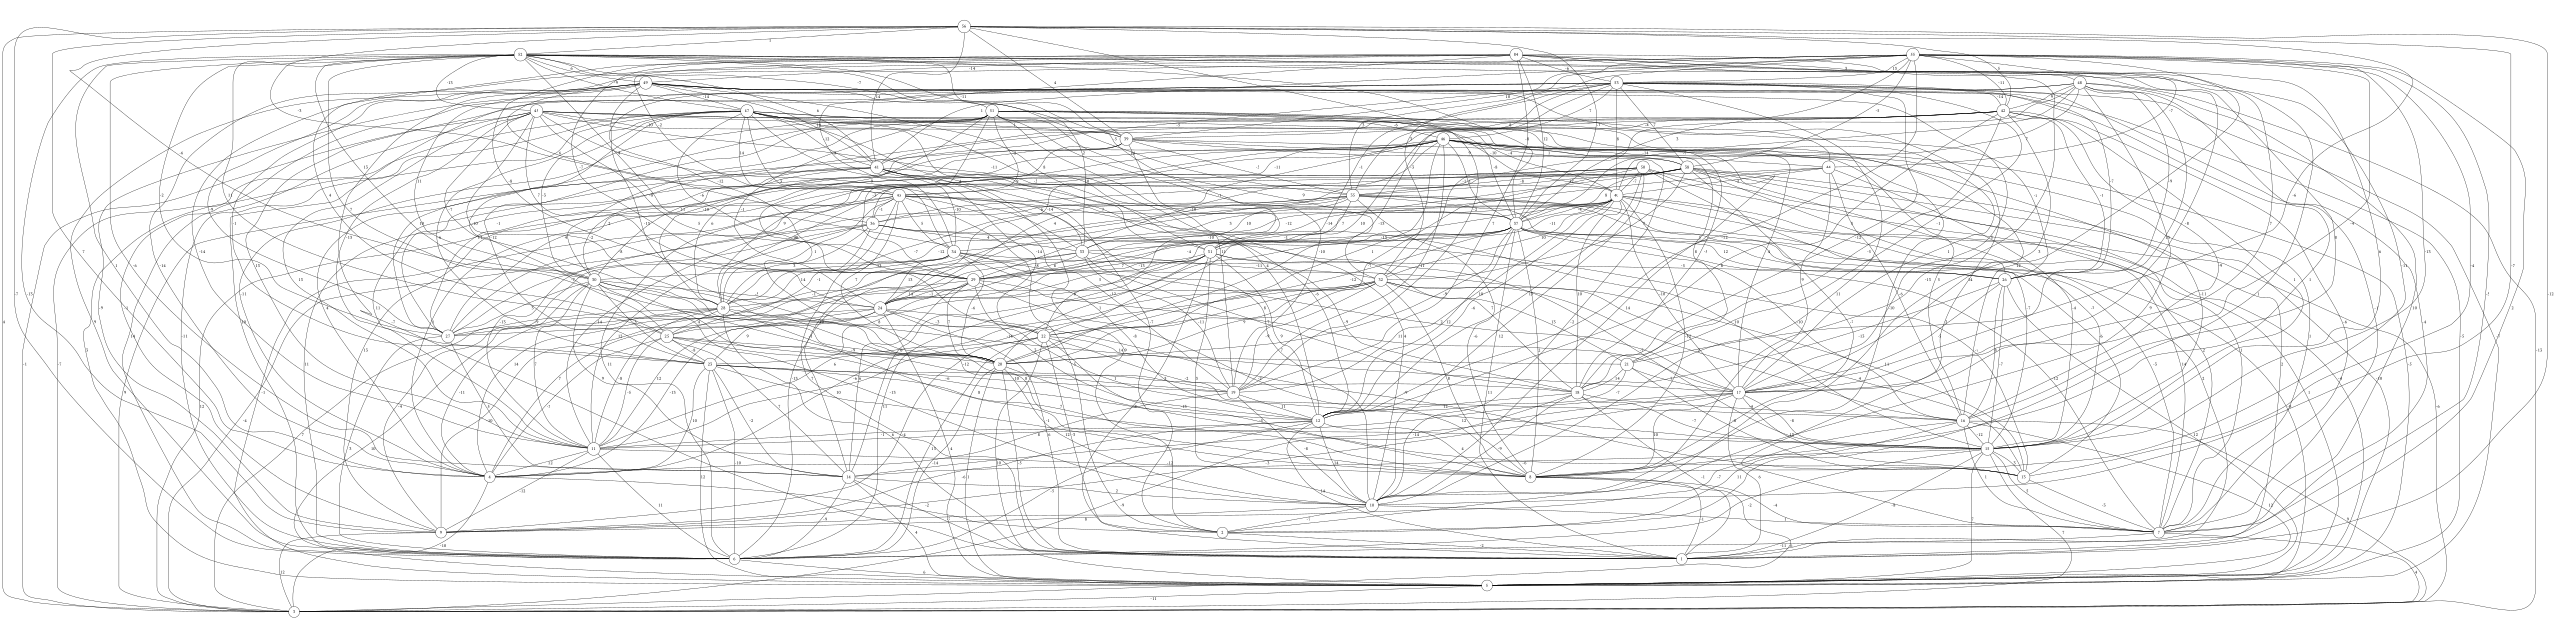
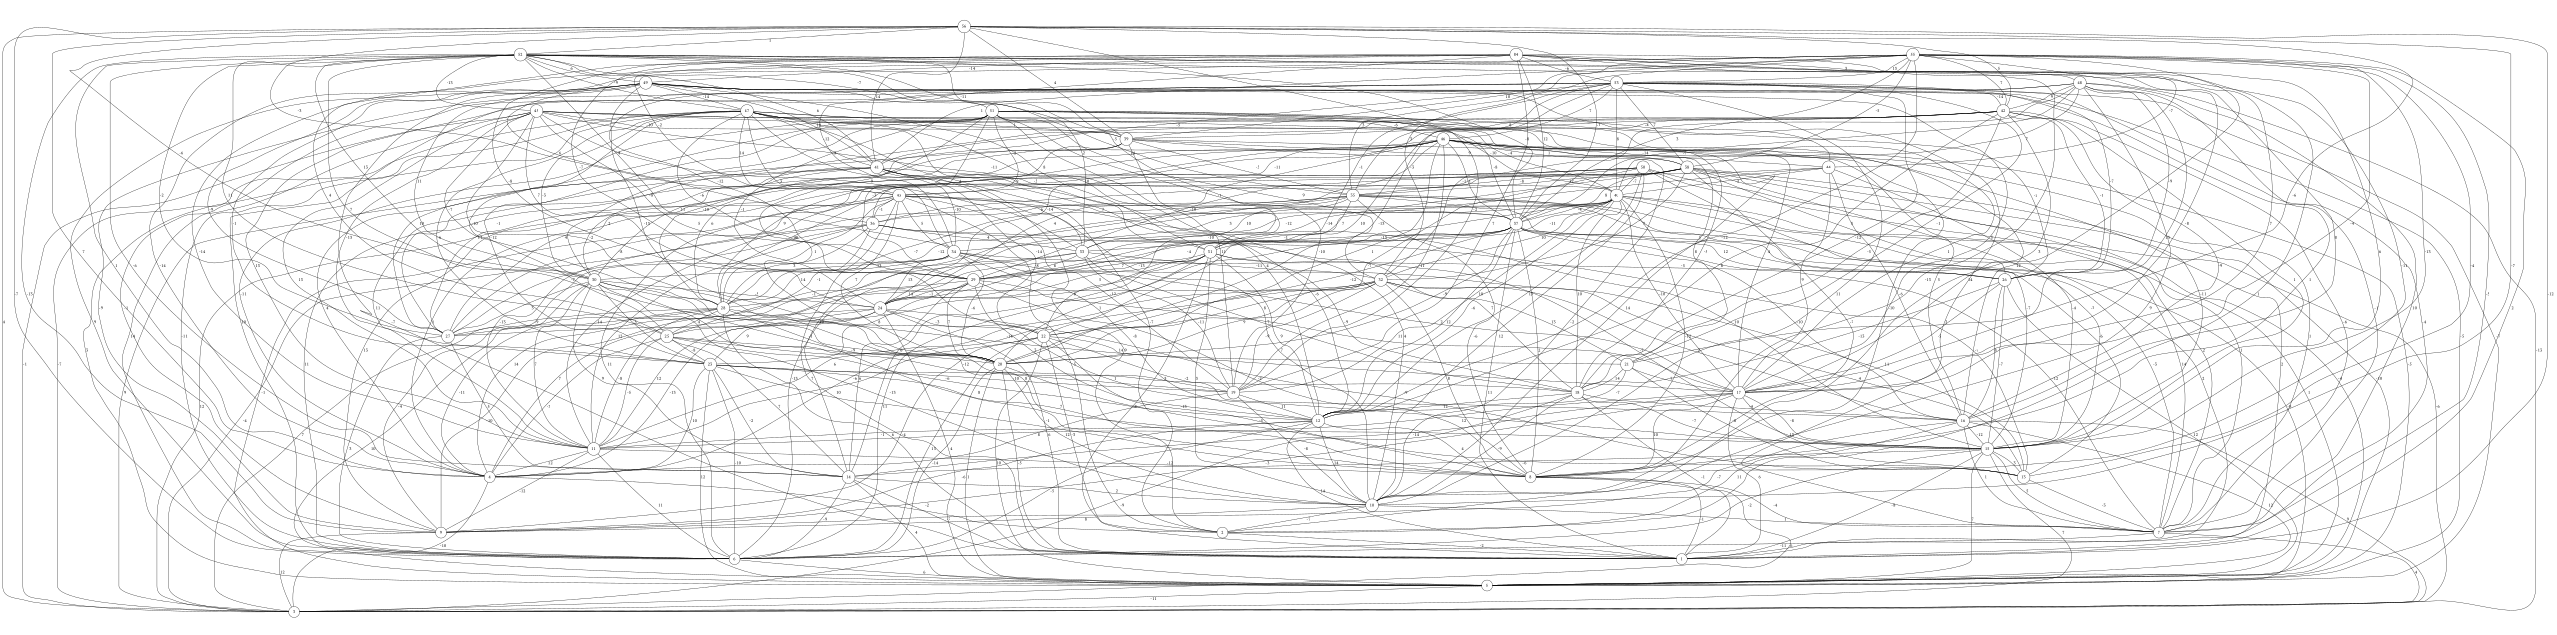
  graph {
    fontname="PT Serif"
    node [fontname="PT Serif" shape=circle]
    edge [fontname="PT Serif"]
    56
    1
    3
    4
    6
    10
    19
    21
    30
    37
    39
    41
    42
    43
    52
    2
    5
    7
    9
    12
    13
    17
    18
    11
    24
    8
    14
    27
    23
    29
    20
    26
    16
    33
    22
    35
    38
    28
    34
    40
    15
    36
    25
    49
    31
    45
    47
    51
    32
    44
    46
    55
    53
    n54 [label=84]
    48
    50
    56 -- 1 [label=-12]
    56 -- 3 [label=4]
    56 -- 4 [label=7]
    56 -- 6 [label=-7]
    56 -- 10 [label=-7]
    56 -- 19 [label=-2]
    56 -- 21 [label=-6]
    56 -- 30 [label=-6]
    56 -- 37 [label=-1]
    56 -- 39 [label=4]
    56 -- 41 [label=14]
    56 -- 42 [label=5]
    56 -- 43 [label=-3]
    56 -- 52 [label=1]
    4 -- 3 [label=-10]
    4 -- 2 [label=-2]
    6 -- 5 [label=6]
    10 -- 2 [label=-7]
    10 -- 7 [label=1]
    10 -- 9 [label=8]
    19 -- 4 [label=8]
    19 -- 10 [label=-8]
    19 -- 12 [label=11]
    21 -- 12 [label=-7]
    21 -- 13 [label=-8]
    21 -- 17 [label=7]
    21 -- 18 [label=14]
    30 -- 10 [label=-13]
    30 -- 19 [label=-1]
    30 -- 9 [label=-4]
    30 -- 17 [label=-14]
    30 -- 11 [label=7]
    30 -- 24 [label=-5]
    30 -- 8 [label=8]
    30 -- 14 [label=9]
    30 -- 27 [label=3]
    30 -- 23 [label=5]
    37 -- 1 [label=11]
    37 -- 5 [label=-8]
    37 -- 7 [label=-12]
    37 -- 12 [label=12]
    37 -- 24 [label=7]
    37 -- 8 [label=2]
    37 -- 14 [label=6]
    37 -- 29 [label=-4]
    37 -- 20 [label=-9]
    37 -- 26 [label=12]
    37 -- 16 [label=-10]
    37 -- 33 [label=-13]
    37 -- 22 [label=-12]
    39 -- 10 [label=-2]
    39 -- 30 [label=11]
    39 -- 27 [label=11]
    39 -- 16 [label=5]
    39 -- 22 [label=-10]
    39 -- 35 [label=-5]
    39 -- 38 [label=9]
    39 -- 28 [label=6]
    41 -- 3 [label=9]
    41 -- 6 [label=11]
    41 -- 10 [label=4]
    41 -- 30 [label=2]
    41 -- 2 [label=9]
    41 -- 12 [label=-6]
    41 -- 11 [label=11]
    41 -- 22 [label=-14]
    41 -- 34 [label=-10]
    41 -- 40 [label=-5]
    42 -- 39 [label=8]
    42 -- 7 [label=-6]
    42 -- 12 [label=8]
    42 -- 17 [label=3]
    42 -- 18 [label=-5]
    42 -- 24 [label=-14]
    42 -- 27 [label=-1]
    42 -- 26 [label=-1]
    42 -- 16 [label=-9]
    42 -- 22 [label=10]
    42 -- 28 [label=-10]
    42 -- 15 [label=1]
    43 -- 1 [label=7]
    43 -- 3 [label=12]
    43 -- 10 [label=7]
    43 -- 19 [label=-12]
    43 -- 37 [label=7]
    43 -- 2 [label=5]
    43 -- 5 [label=-1]
    43 -- 11 [label=-13]
    43 -- 20 [label=7]
    43 -- 28 [label=1]
    43 -- 34 [label=5]
    43 -- 15 [label=10]
    43 -- 36 [label=-1]
    52 -- 4 [label=1]
    52 -- 30 [label=13]
    52 -- 37 [label=-8]
    52 -- 39 [label=-11]
    52 -- 41 [label=6]
    52 -- 9 [label=-13]
    52 -- 17 [label=-8]
    52 -- 8 [label=-11]
    52 -- 14 [label=-6]
    52 -- 27 [label=-2]
    52 -- 20 [label=7]
    52 -- 16 [label=8]
    52 -- 33 [label=2]
    52 -- 34 [label=4]
    52 -- 25 [label=11]
    52 -- 49 [label=6]
    52 -- 31 [label=14]
    52 -- 45 [label=-13]
    52 -- 47 [label=-9]
    52 -- 51 [label=-7]
    2 -- 1 [label=-2]
    5 -- 3 [label=-11]
    7 -- 3 [label=4]
    7 -- 6 [label=-11]
    9 -- 3 [label=12]
    12 -- 1 [label=14]
    12 -- 6 [label=-5]
    12 -- 10 [label=14]
    12 -- 9 [label=-6]
    12 -- 11 [label=-1]
    12 -- 8 [label=4]
    13 -- 7 [label=-3]
    17 -- 1 [label=6]
    17 -- 9 [label=-3]
    17 -- 13 [label=13]
    17 -- 11 [label=12]
    17 -- 8 [label=10]
    17 -- 14 [label=-14]
    17 -- 15 [label=-8]
    18 -- 1 [label=-1]
    18 -- 3 [label=-9]
    18 -- 10 [label=-9]
    18 -- 12 [label=12]
    18 -- 16 [label=-4]
    18 -- 15 [label=-7]
    11 -- 4 [label=12]
    11 -- 6 [label=11]
    11 -- 9 [label=-12]
    11 -- 8 [label=-12]
    24 -- 1 [label=6]
    24 -- 4 [label=-13]
    24 -- 5 [label=4]
    24 -- 9 [label=-10]
    24 -- 13 [label=-9]
    24 -- 11 [label=12]
    24 -- 23 [label=9]
    24 -- 22 [label=-3]
    8 -- 1 [label=-1]
    8 -- 3 [label=6]
    8 -- 7 [label=-4]
    14 -- 1 [label=-7]
    14 -- 6 [label=-9]
    14 -- 10 [label=2]
    14 -- 5 [label=4]
    27 -- 6 [label=3]
    27 -- 14 [label=5]
    23 -- 4 [label=10]
    23 -- 6 [label=-10]
    23 -- 19 [label=-10]
    23 -- 5 [label=12]
    23 -- 18 [label=3]
    23 -- 8 [label=-1]
    23 -- 14 [label=-2]
    23 -- 15 [label=7]
    29 -- 4 [label=7]
    29 -- 12 [label=3]
    29 -- 17 [label=11]
    29 -- 24 [label=-1]
    29 -- 8 [label=-2]
    29 -- 14 [label=6]
    29 -- 23 [label=8]
    29 -- 20 [label=7]
    20 -- 1 [label=-5]
    20 -- 6 [label=-14]
    20 -- 10 [label=12]
    20 -- 5 [label=1]
    20 -- 13 [label=-5]
    26 -- 5 [label=12]
    26 -- 17 [label=-5]
    26 -- 18 [label=-13]
    26 -- 16 [label=8]
    26 -- 15 [label=-7]
    16 -- 3 [label=9]
    16 -- 2 [label=11]
    16 -- 5 [label=12]
    16 -- 7 [label=1]
    16 -- 9 [label=-7]
    16 -- 15 [label=-12]
    33 -- 4 [label=14]
    33 -- 19 [label=-11]
    33 -- 18 [label=7]
    33 -- 27 [label=-1]
    33 -- 29 [label=8]
    33 -- 32 [label=-11]
    22 -- 6 [label=13]
    22 -- 21 [label=14]
    22 -- 2 [label=-3]
    22 -- 5 [label=10]
    22 -- 9 [label=-4]
    22 -- 11 [label=10]
    22 -- 8 [label=-13]
    22 -- 16 [label=-2]
    35 -- 1 [label=2]
    35 -- 6 [label=-13]
    35 -- 7 [label=-3]
    35 -- 13 [label=-6]
    35 -- 11 [label=14]
    35 -- 8 [label=-6]
    35 -- 26 [label=5]
    35 -- 33 [label=10]
    35 -- 28 [label=-7]
    35 -- 36 [label=6]
    35 -- 31 [label=7]
    38 -- 1 [label=2]
    38 -- 4 [label=1]
    38 -- 37 [label=8]
    38 -- 5 [label=-10]
    38 -- 7 [label=1]
    38 -- 8 [label=-2]
    38 -- 14 [label=10]
    38 -- 27 [label=-8]
    38 -- 29 [label=-14]
    38 -- 26 [label=3]
    38 -- 35 [label=12]
    38 -- 15 [label=-2]
    38 -- 32 [label=7]
    28 -- 1 [label=6]
    28 -- 4 [label=-11]
    28 -- 5 [label=10]
    28 -- 11 [label=-8]
    28 -- 8 [label=8]
    28 -- 27 [label=-9]
    28 -- 15 [label=1]
    28 -- 25 [label=4]
    34 -- 3 [label=7]
    34 -- 30 [label=13]
    34 -- 12 [label=-8]
    34 -- 13 [label=11]
    34 -- 17 [label=2]
    34 -- 24 [label=13]
    34 -- 20 [label=-6]
    34 -- 26 [label=-5]
    34 -- 28 [label=14]
    40 -- 3 [label=-6]
    40 -- 19 [label=10]
    40 -- 37 [label=-4]
    40 -- 5 [label=1]
    40 -- 7 [label=14]
    40 -- 12 [label=-6]
    40 -- 17 [label=-10]
    40 -- 18 [label=10]
    40 -- 8 [label=-12]
    40 -- 33 [label=-12]
    40 -- 28 [label=-12]
    40 -- 34 [label=3]
    40 -- 25 [label=-8]
    40 -- 31 [label=-11]
    40 -- 32 [label=10]
    15 -- 1 [label=-8]
    15 -- 3 [label=7]
    15 -- 6 [label=-2]
    15 -- 5 [label=7]
    15 -- 7 [label=5]
    15 -- 13 [label=3]
    15 -- 14 [label=-6]
    36 -- 3 [label=-4]
    36 -- 13 [label=-7]
    36 -- 18 [label=7]
    36 -- 11 [label=12]
    36 -- 27 [label=-7]
    36 -- 33 [label=4]
    36 -- 28 [label=3]
    36 -- 25 [label=-1]
    25 -- 4 [label=-3]
    25 -- 19 [label=-12]
    25 -- 12 [label=-6]
    25 -- 11 [label=-5]
    25 -- 14 [label=7]
    25 -- 23 [label=-8]
    25 -- 20 [label=-9]
    49 -- 1 [label=-7]
    49 -- 6 [label=9]
    49 -- 30 [label=11]
    49 -- 41 [label=14]
    49 -- 5 [label=-5]
    49 -- 7 [label=-1]
    49 -- 17 [label=5]
    49 -- 27 [label=-9]
    49 -- 23 [label=-1]
    49 -- 20 [label=-13]
    49 -- 35 [label=-5]
    49 -- 36 [label=6]
    49 -- 31 [label=8]
    49 -- 47 [label=-14]
    49 -- 44 [label=-4]
    31 -- 1 [label=8]
    31 -- 6 [label=11]
    31 -- 10 [label=3]
    31 -- 12 [label=9]
    31 -- 18 [label=-9]
    31 -- 24 [label=5]
    31 -- 27 [label=8]
    31 -- 29 [label=-13]
    31 -- 20 [label=1]
    31 -- 15 [label=-7]
    45 -- 3 [label=-1]
    45 -- 6 [label=14]
    45 -- 37 [label=-11]
    45 -- 39 [label=-10]
    45 -- 11 [label=13]
    45 -- 23 [label=-13]
    45 -- 29 [label=7]
    45 -- 20 [label=-2]
    45 -- 26 [label=-2]
    45 -- 16 [label=12]
    45 -- 33 [label=9]
    45 -- 22 [label=5]
    45 -- 28 [label=-7]
    45 -- 40 [label=-10]
    47 -- 3 [label=-7]
    47 -- 6 [label=-11]
    47 -- 19 [label=11]
    47 -- 30 [label=-3]
    47 -- 39 [label=1]
    47 -- 41 [label=-12]
    47 -- 43 [label=14]
    47 -- 2 [label=-7]
    47 -- 5 [label=3]
    47 -- 17 [label=1]
    47 -- 18 [label=-5]
    47 -- 23 [label=-6]
    47 -- 29 [label=-6]
    47 -- 33 [label=4]
    47 -- 34 [label=3]
    47 -- 40 [label=-4]
    47 -- 25 [label=-10]
    47 -- 31 [label=9]
    51 -- 4 [label=-11]
    51 -- 10 [label=14]
    51 -- 19 [label=-10]
    51 -- 30 [label=-8]
    51 -- 37 [label=-8]
    51 -- 43 [label=-2]
    51 -- 7 [label=2]
    51 -- 12 [label=4]
    51 -- 17 [label=4]
    51 -- 24 [label=-1]
    51 -- 27 [label=10]
    51 -- 23 [label=-12]
    51 -- 29 [label=-3]
    51 -- 20 [label=-10]
    51 -- 32 [label=9]
    51 -- 46 [label=-6]
    32 -- 4 [label=-6]
    32 -- 19 [label=-9]
    32 -- 21 [label=13]
    32 -- 13 [label=4]
    32 -- 11 [label=6]
    32 -- 8 [label=8]
    32 -- 20 [label=9]
    32 -- 16 [label=2]
    32 -- 22 [label=8]
    32 -- 28 [label=14]
    44 -- 17 [label=9]
    44 -- 24 [label=-1]
    44 -- 16 [label=-6]
    44 -- 28 [label=-6]
    44 -- 40 [label=-2]
    44 -- 15 [label=-4]
    46 -- 4 [label=4]
    46 -- 19 [label=11]
    46 -- 21 [label=8]
    46 -- 37 [label=1]
    46 -- 43 [label=-11]
    46 -- 5 [label=-5]
    46 -- 7 [label=1]
    46 -- 24 [label=4]
    46 -- 8 [label=-10]
    46 -- 27 [label=4]
    46 -- 29 [label=-10]
    46 -- 20 [label=1]
    46 -- 38 [label=1]
    46 -- 28 [label=9]
    46 -- 15 [label=-11]
    46 -- 36 [label=10]
    46 -- 44 [label=-14]
    55 -- 1 [label=2]
    55 -- 4 [label=-14]
    55 -- 10 [label=14]
    55 -- 37 [label=3]
    55 -- 39 [label=10]
    55 -- 41 [label=1]
-   55 -- 42 [label=-11]
+   55 -- 42 [label=7]
    55 -- 7 [label=-5]
    55 -- 12 [label=-12]
    55 -- 13 [label=-4]
    55 -- 17 [label=-4]
    55 -- 11 [label=-14]
    55 -- 35 [label=3]
    55 -- 38 [label=-5]
    55 -- 15 [label=-13]
    55 -- 32 [label=-3]
    55 -- 44 [label=-7]
    55 -- 53 [label=13]
    53 -- 1 [label=-4]
    53 -- 6 [label=10]
    53 -- 10 [label=11]
    53 -- 21 [label=-1]
    53 -- 41 [label=-5]
    53 -- 42 [label=-14]
    53 -- 5 [label=-7]
    53 -- 9 [label=-9]
    53 -- 18 [label=-12]
    53 -- 29 [label=-12]
    53 -- 20 [label=-13]
    53 -- 26 [label=-7]
    53 -- 35 [label=3]
    53 -- 38 [label=7]
    53 -- 40 [label=8]
    53 -- 31 [label=-1]
    53 -- 46 [label=7]
    n54 -- 10 [label=-13]
    n54 -- 19 [label=7]
    n54 -- 37 [label=12]
    n54 -- 43 [label=-2]
    n54 -- 2 [label=1]
    n54 -- 17 [label=7]
    n54 -- 24 [label=-8]
    n54 -- 29 [label=-7]
    n54 -- 34 [label=3]
    n54 -- 15 [label=6]
    n54 -- 25 [label=4]
    n54 -- 49 [label=-14]
    n54 -- 53 [label=-6]
    n54 -- 48 [label=3]
    48 -- 3 [label=-13]
    48 -- 37 [label=-9]
    48 -- 42 [label=9]
    48 -- 2 [label=9]
    48 -- 7 [label=10]
    48 -- 9 [label=-1]
    48 -- 17 [label=13]
    48 -- 11 [label=13]
    48 -- 8 [label=1]
    48 -- 26 [label=-9]
    48 -- 40 [label=7]
    48 -- 32 [label=-1]
    50 -- 6 [label=11]
    50 -- 10 [label=12]
    50 -- 5 [label=-4]
    50 -- 7 [label=2]
    50 -- 9 [label=13]
    50 -- 12 [label=13]
    50 -- 20 [label=-7]
    50 -- 35 [label=-8]
    50 -- 40 [label=-7]
    50 -- 15 [label=-7]
    50 -- 36 [label=-1]
  }
